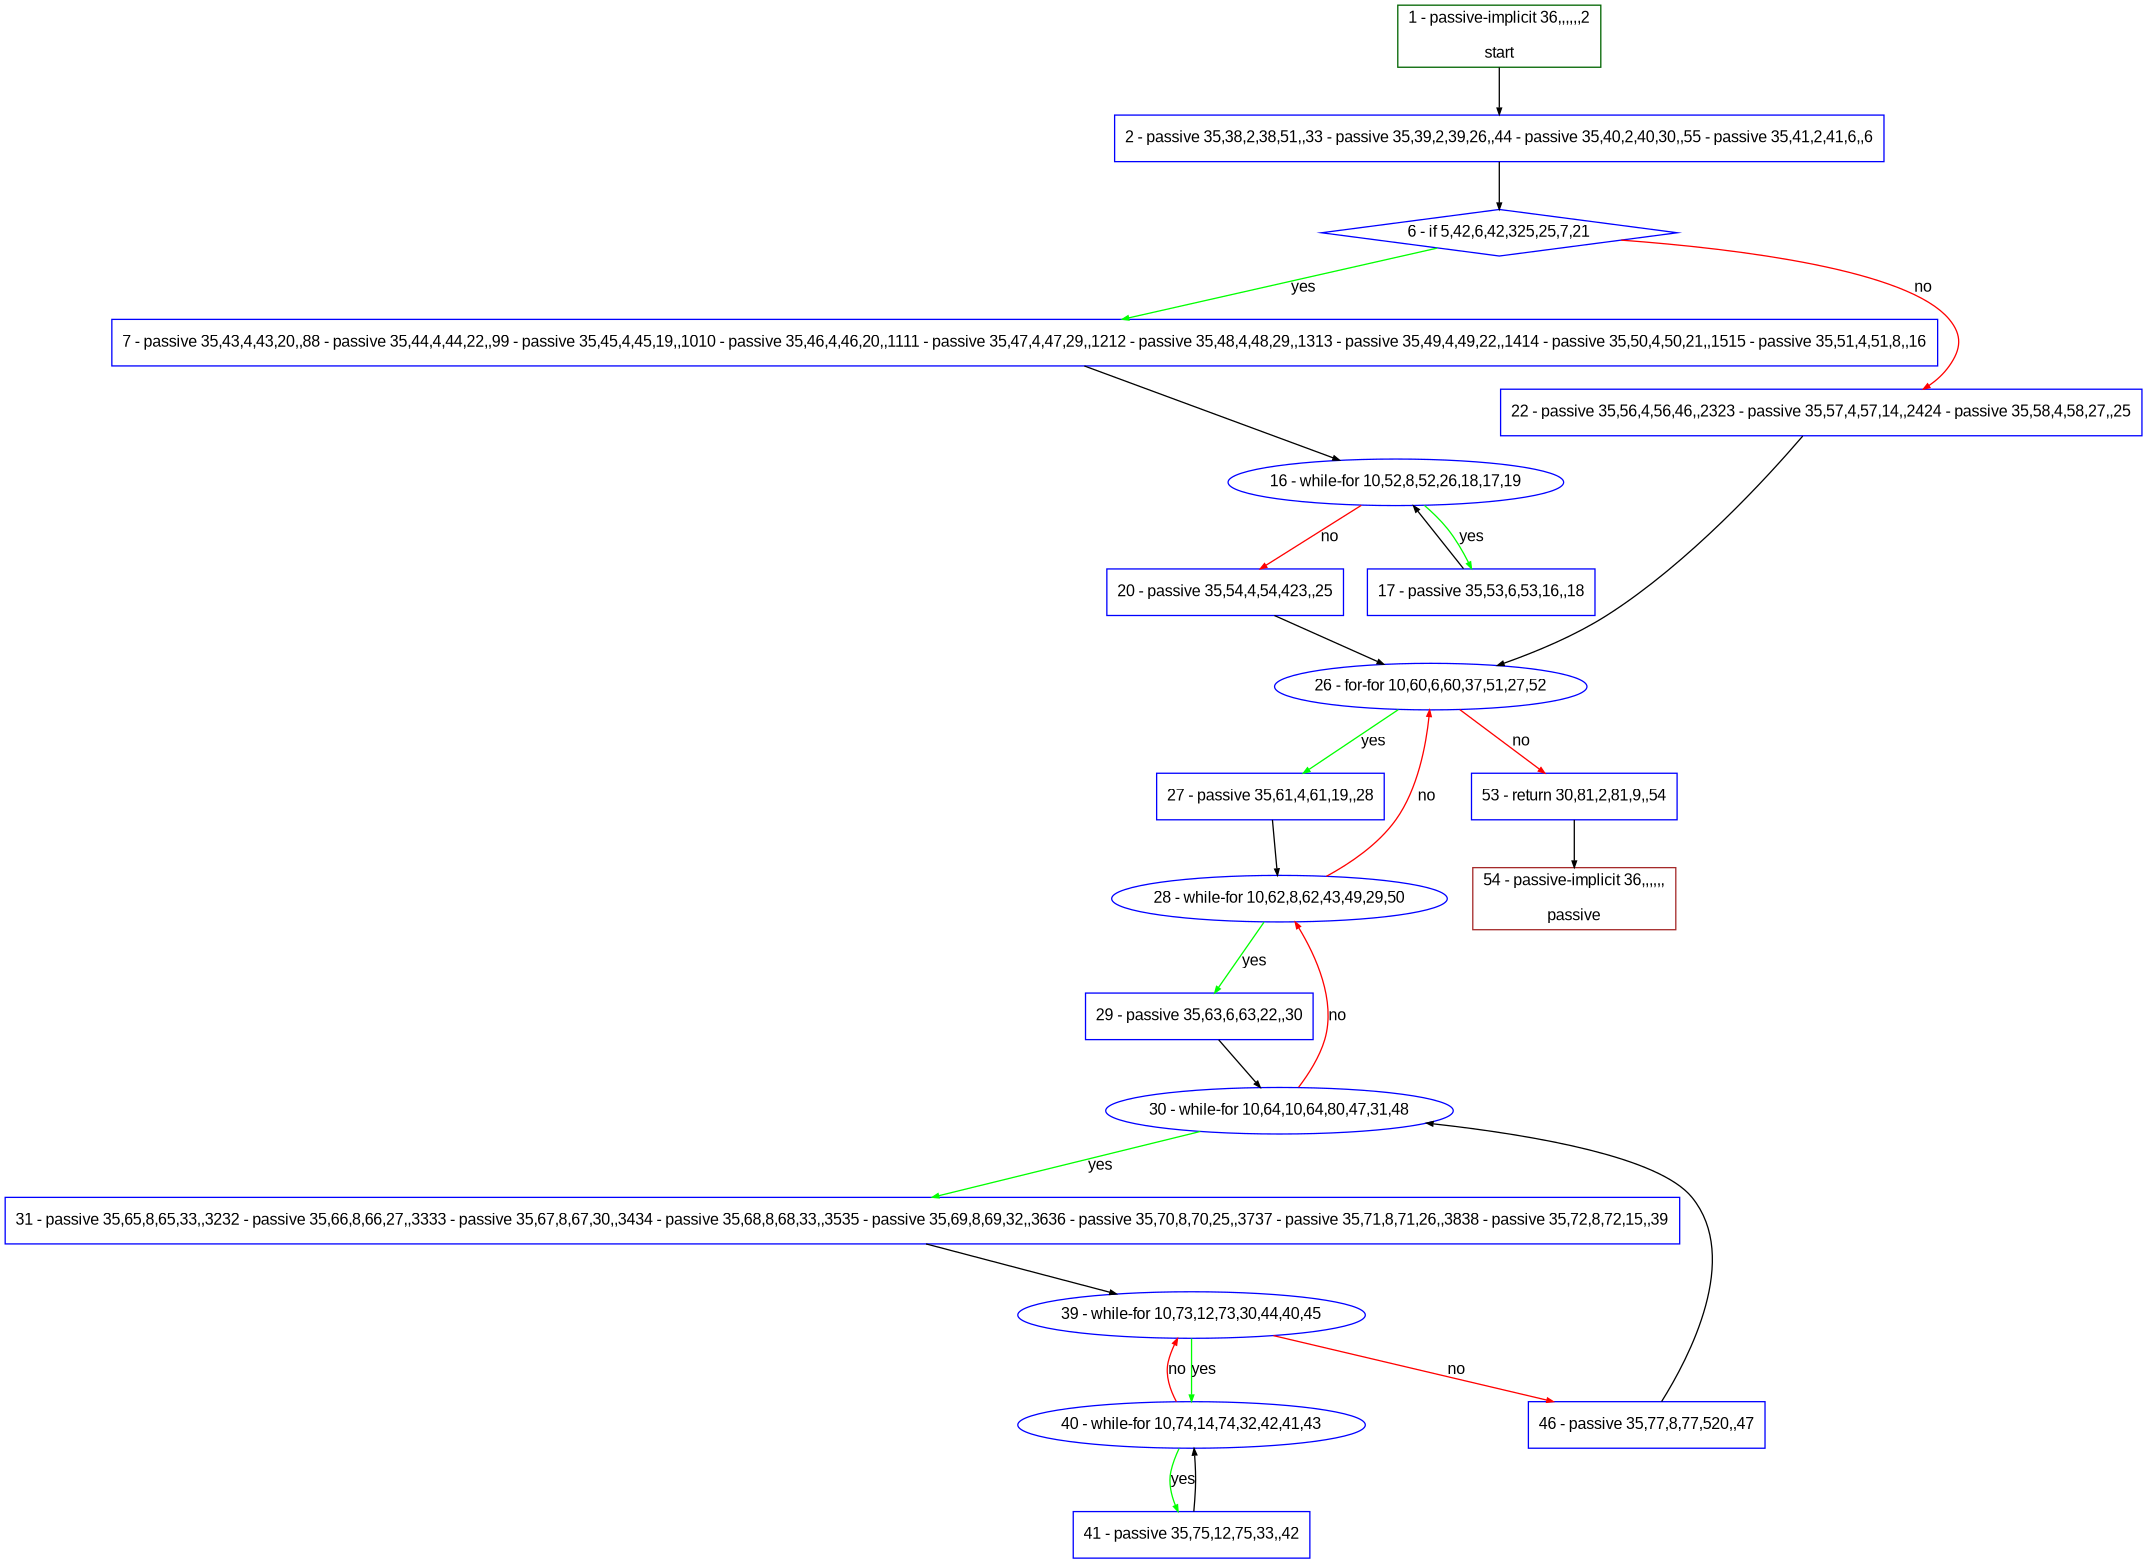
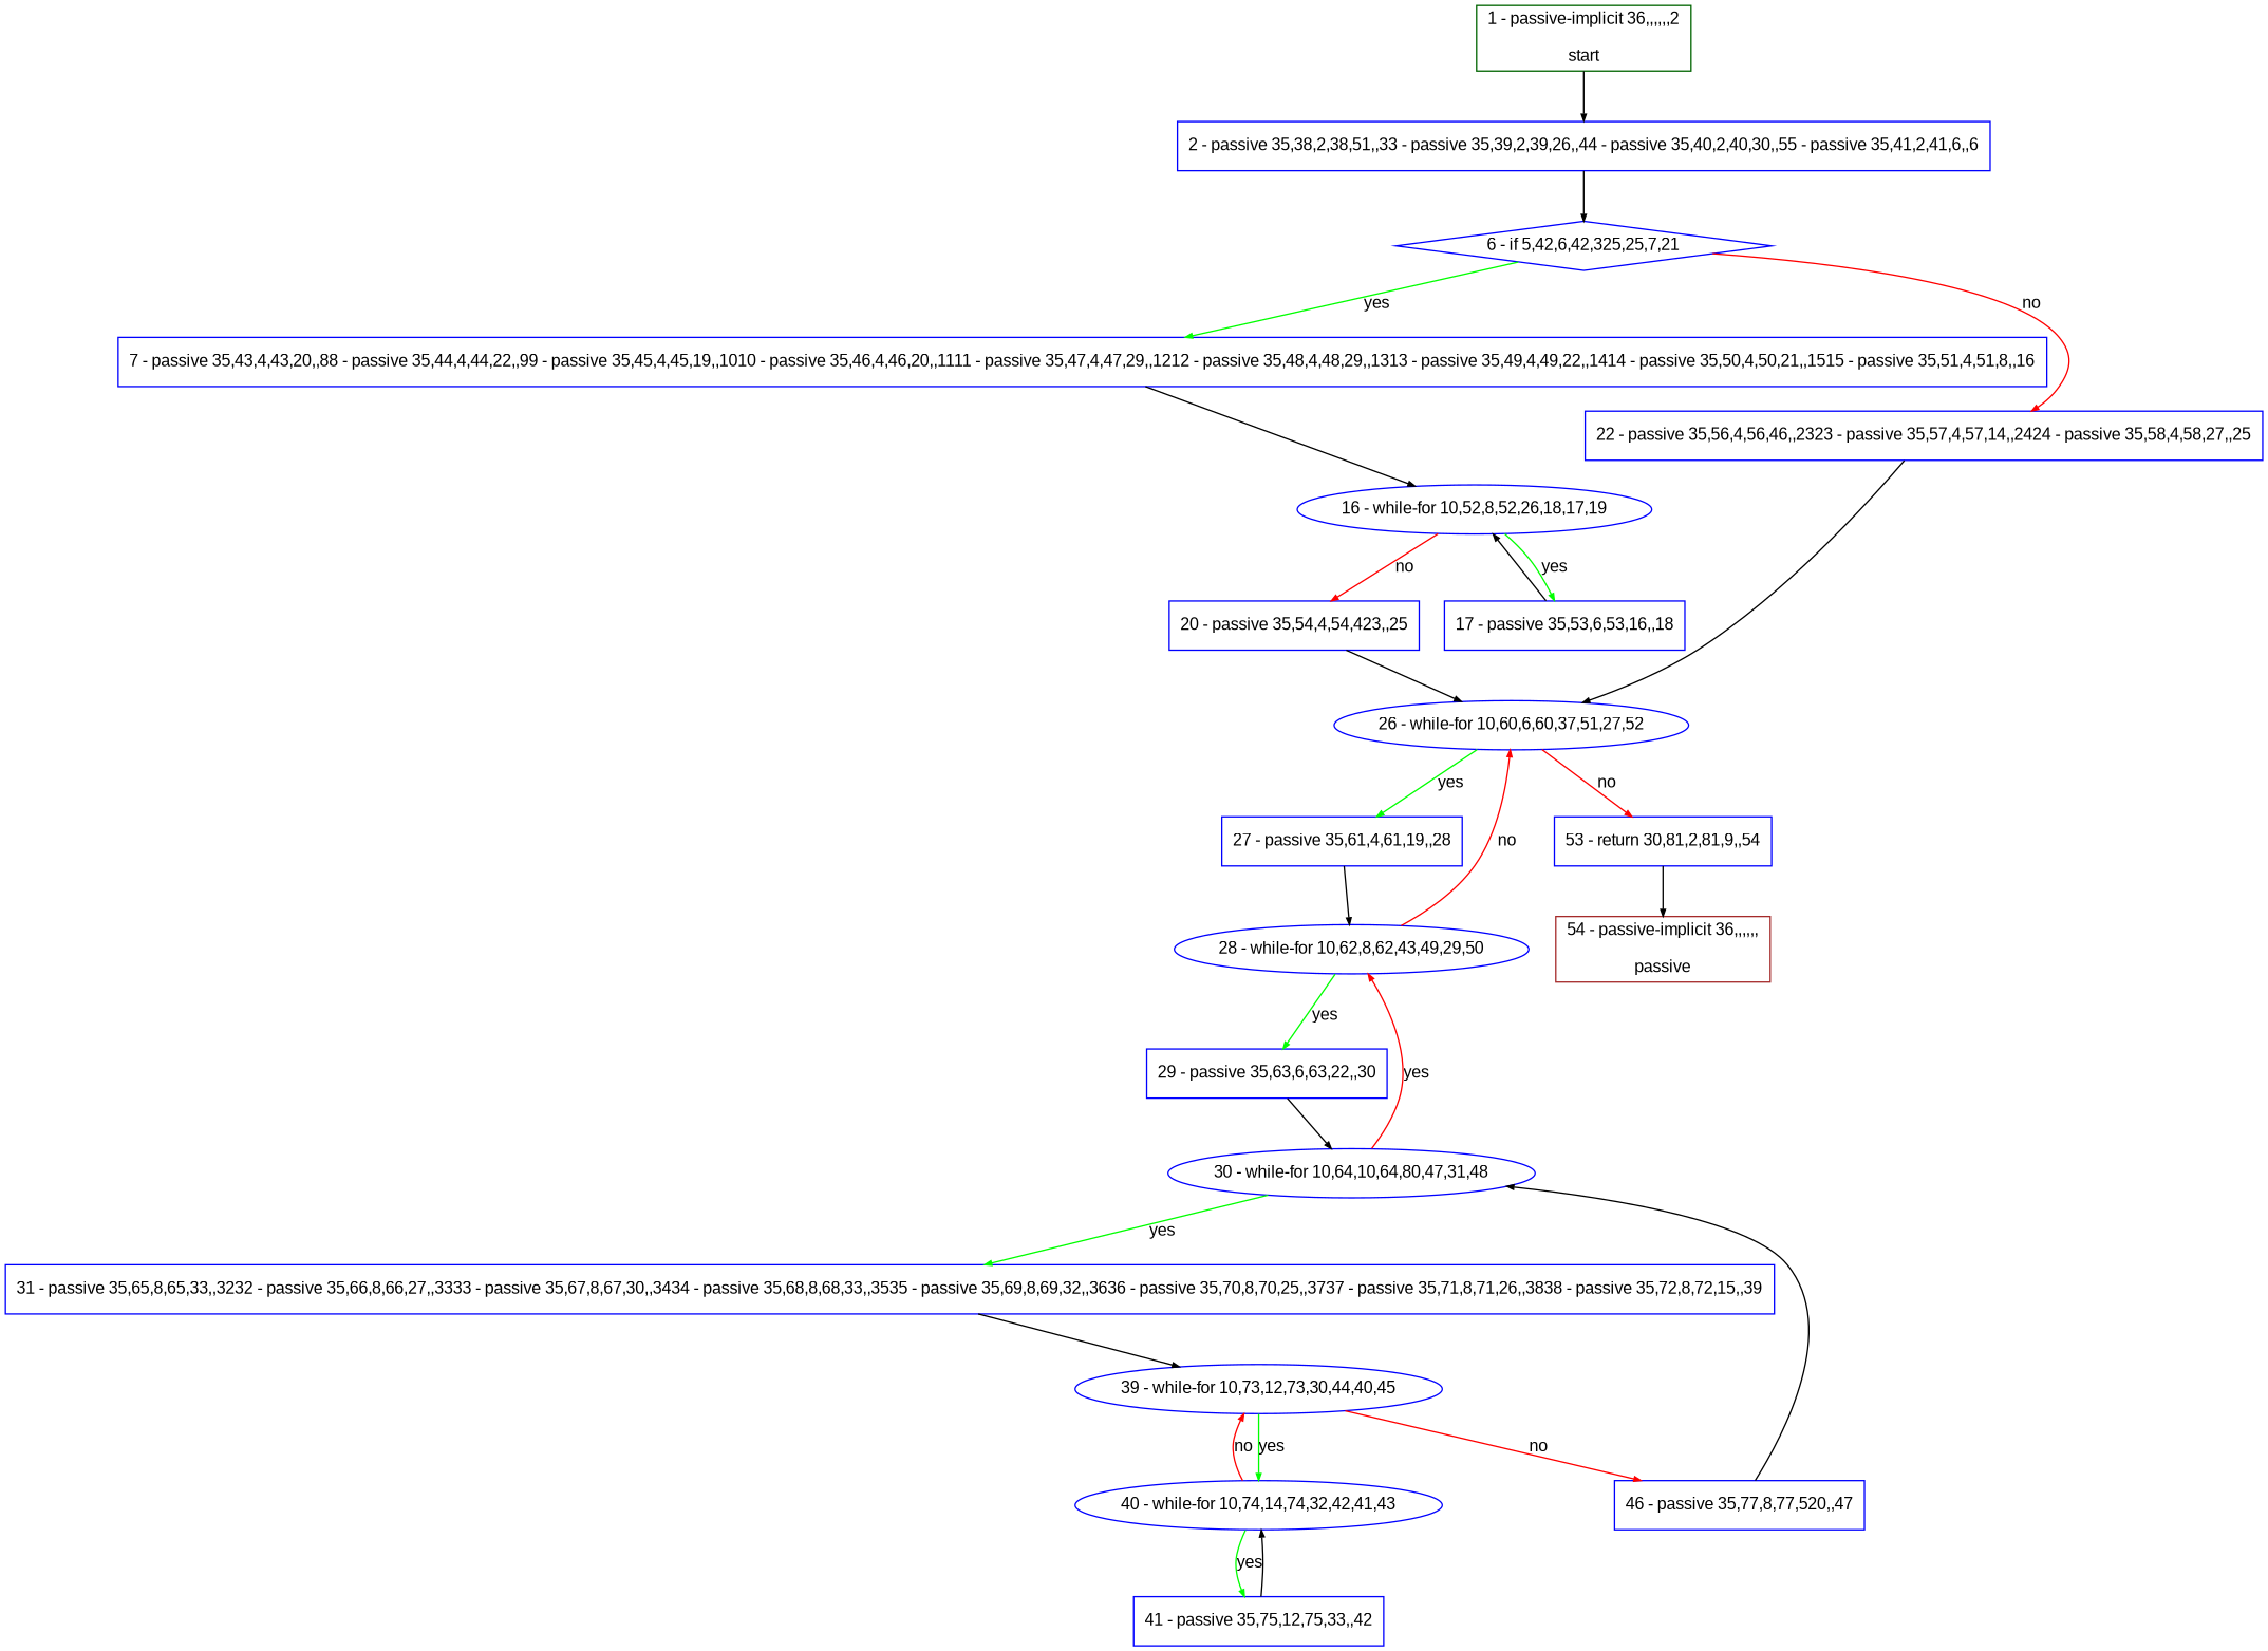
  digraph {
    bgcolor=white
    compound=true
    fillcolor="#FFFFCC"
    fontname=Arial
    fontsize=12
    pack=true
    packmode=clust
    style="rounded,filled"
    node [color="#0000ff" compound=true fillcolor="#ffffff" fixedsize=false fontname=Arial fontsize=12 node_initialized=no shape=box style=filled]
    edge [arrowhead=normal arrowsize=0.5 arrowtail=none color="#000000" compound=true dir=forward fontcolor=black fontname=Arial fontsize=12]
    n1 [label="2 - passive 35,38,2,38,51,,33 - passive 35,39,2,39,26,,44 - passive 35,40,2,40,30,,55 - passive 35,41,2,41,6,,6"]
    n2 [label="6 - if 5,42,6,42,325,25,7,21" shape=diamond]
    n3 [label="7 - passive 35,43,4,43,20,,88 - passive 35,44,4,44,22,,99 - passive 35,45,4,45,19,,1010 - passive 35,46,4,46,20,,1111 - passive 35,47,4,47,29,,1212 - passive 35,48,4,48,29,,1313 - passive 35,49,4,49,22,,1414 - passive 35,50,4,50,21,,1515 - passive 35,51,4,51,8,,16"]
    n4 [label="22 - passive 35,56,4,56,46,,2323 - passive 35,57,4,57,14,,2424 - passive 35,58,4,58,27,,25"]
    n5 [color="#006400" label="1 - passive-implicit 36,,,,,,2\n\nstart"]
    n6 [label="16 - while-for 10,52,8,52,26,18,17,19" shape=oval]
-   n7 [label="26 - for-for 10,60,6,60,37,51,27,52" shape=oval]
+   n7 [label="26 - while-for 10,60,6,60,37,51,27,52" shape=oval]
    n8 [label="17 - passive 35,53,6,53,16,,18"]
    n9 [label="20 - passive 35,54,4,54,423,,25"]
    n10 [label="27 - passive 35,61,4,61,19,,28"]
    n11 [label="53 - return 30,81,2,81,9,,54"]
    n12 [label="28 - while-for 10,62,8,62,43,49,29,50" shape=oval]
    n13 [color="#a52a2a" label="54 - passive-implicit 36,,,,,,\n\npassive"]
    n14 [label="29 - passive 35,63,6,63,22,,30"]
    n15 [label="30 - while-for 10,64,10,64,80,47,31,48" shape=oval]
    n16 [label="31 - passive 35,65,8,65,33,,3232 - passive 35,66,8,66,27,,3333 - passive 35,67,8,67,30,,3434 - passive 35,68,8,68,33,,3535 - passive 35,69,8,69,32,,3636 - passive 35,70,8,70,25,,3737 - passive 35,71,8,71,26,,3838 - passive 35,72,8,72,15,,39"]
    n17 [label="39 - while-for 10,73,12,73,30,44,40,45" shape=oval]
    n18 [label="40 - while-for 10,74,14,74,32,42,41,43" shape=oval]
    n19 [label="46 - passive 35,77,8,77,520,,47"]
    n20 [label="41 - passive 35,75,12,75,33,,42"]
    n1 -> n2
    n2 -> n3 [color="#00ff00" label=yes]
    n2 -> n4 [color="#ff0000" label=no]
    n3 -> n6
    n4 -> n7
    n5 -> n1
    n6 -> n8 [color="#00ff00" label=yes]
    n6 -> n9 [color="#ff0000" label=no]
    n7 -> n10 [color="#00ff00" label=yes]
    n7 -> n11 [color="#ff0000" label=no]
    n8 -> n6
    n9 -> n7
    n10 -> n12
    n11 -> n13
    n12 -> n7 [color="#ff0000" label=no]
    n12 -> n14 [color="#00ff00" label=yes]
    n14 -> n15
-   n15 -> n12 [color="#ff0000" label=no]
+   n15 -> n12 [color="#ff0000" label=yes]
    n15 -> n16 [color="#00ff00" label=yes]
    n16 -> n17
    n17 -> n18 [color="#00ff00" label=yes]
    n17 -> n19 [color="#ff0000" label=no]
    n18 -> n17 [color="#ff0000" label=no]
    n18 -> n20 [color="#00ff00" label=yes]
    n19 -> n15
    n20 -> n18
  }
